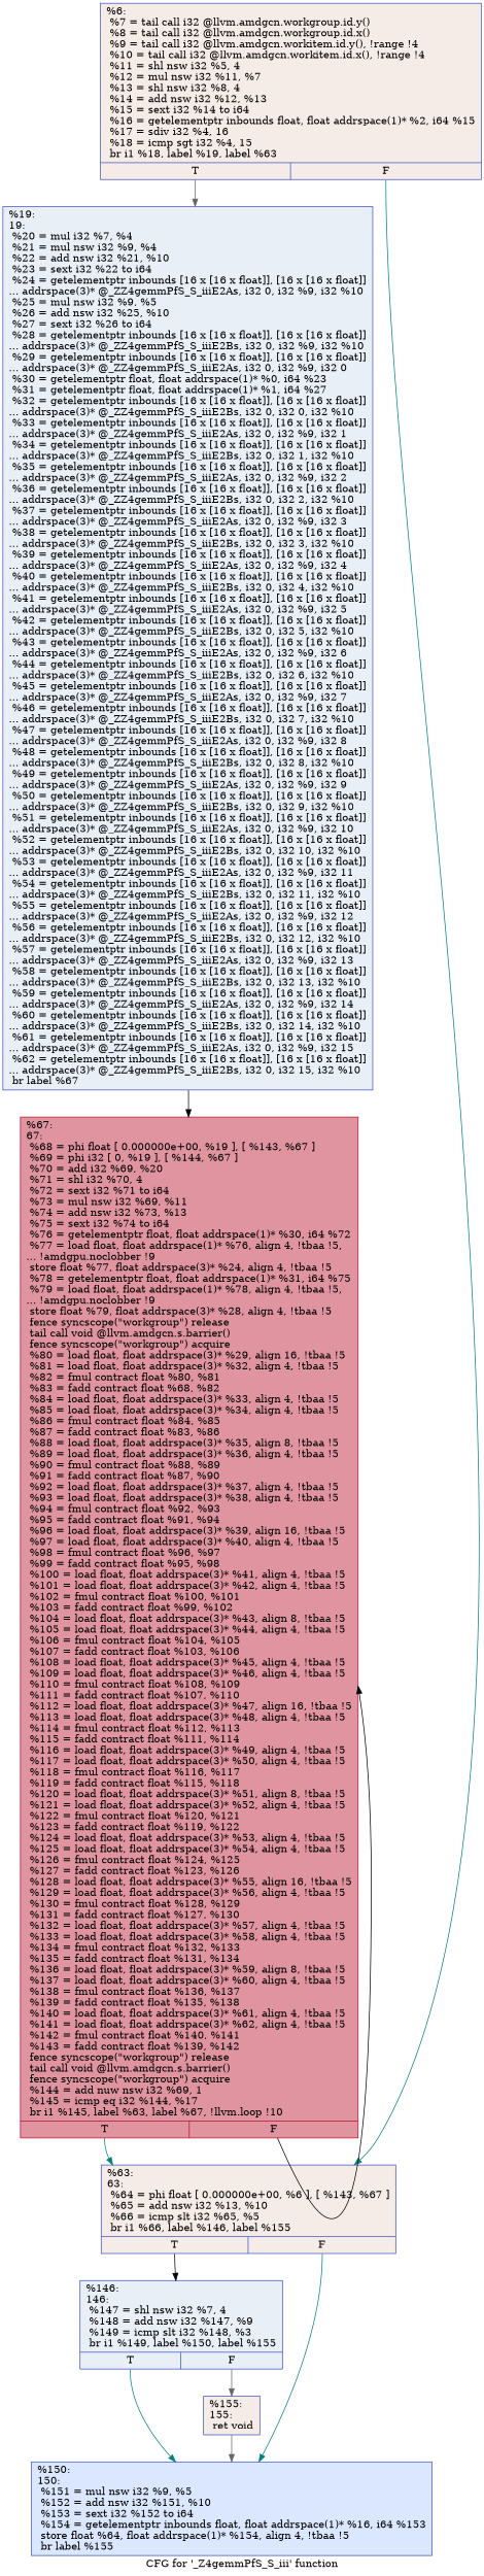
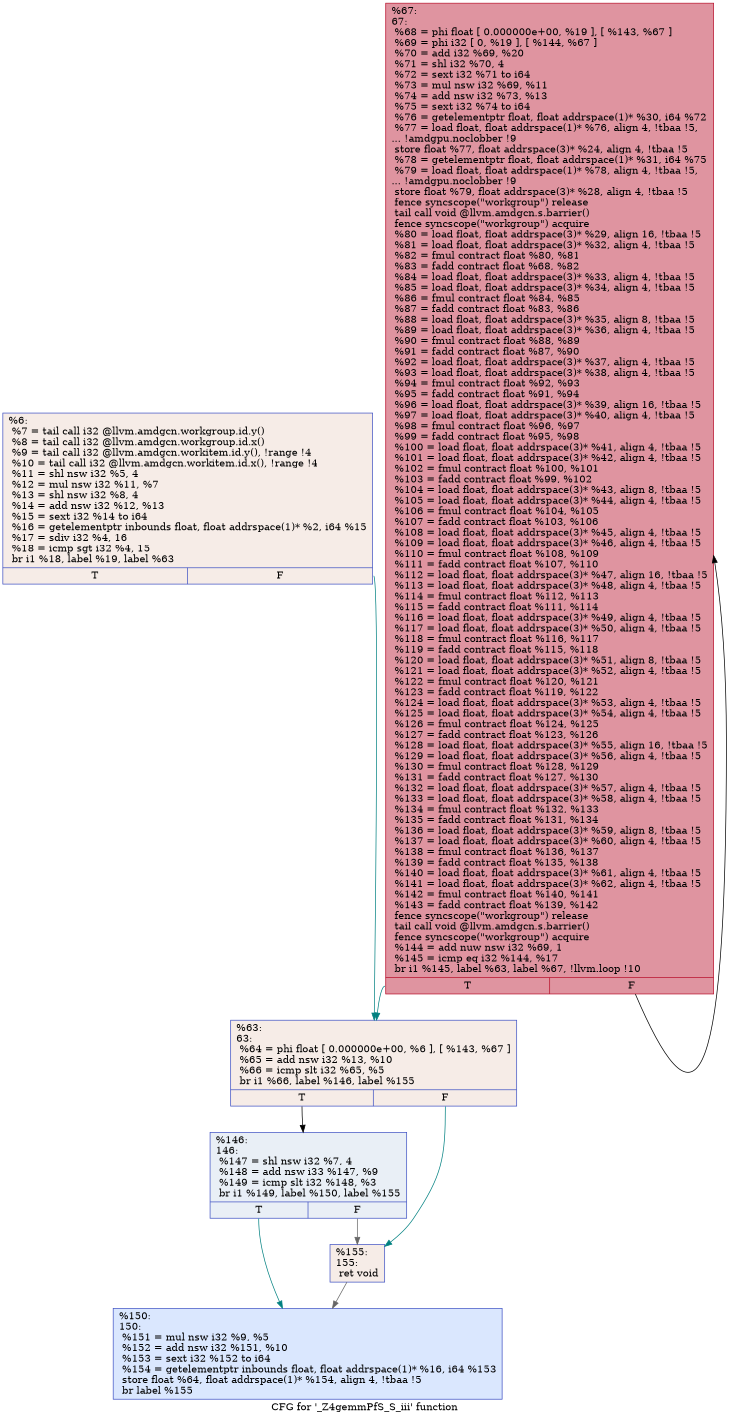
  digraph {
    label="CFG for '_Z4gemmPfS_S_iii' function"
    node [color="#3d50c3ff" fillcolor="#ead5c970" shape=record style=filled]
    edge [color=teal tailport=s0]
    n1 [label="{%6:\l  %7 = tail call i32 @llvm.amdgcn.workgroup.id.y()\l  %8 = tail call i32 @llvm.amdgcn.workgroup.id.x()\l  %9 = tail call i32 @llvm.amdgcn.workitem.id.y(), !range !4\l  %10 = tail call i32 @llvm.amdgcn.workitem.id.x(), !range !4\l  %11 = shl nsw i32 %5, 4\l  %12 = mul nsw i32 %11, %7\l  %13 = shl nsw i32 %8, 4\l  %14 = add nsw i32 %12, %13\l  %15 = sext i32 %14 to i64\l  %16 = getelementptr inbounds float, float addrspace(1)* %2, i64 %15\l  %17 = sdiv i32 %4, 16\l  %18 = icmp sgt i32 %4, 15\l  br i1 %18, label %19, label %63\l|{<s0>T|<s1>F}}"]
-   n2 [fillcolor="#cedaeb70" label="{%19:\l19:                                               \l  %20 = mul i32 %7, %4\l  %21 = mul nsw i32 %9, %4\l  %22 = add nsw i32 %21, %10\l  %23 = sext i32 %22 to i64\l  %24 = getelementptr inbounds [16 x [16 x float]], [16 x [16 x float]]\l... addrspace(3)* @_ZZ4gemmPfS_S_iiiE2As, i32 0, i32 %9, i32 %10\l  %25 = mul nsw i32 %9, %5\l  %26 = add nsw i32 %25, %10\l  %27 = sext i32 %26 to i64\l  %28 = getelementptr inbounds [16 x [16 x float]], [16 x [16 x float]]\l... addrspace(3)* @_ZZ4gemmPfS_S_iiiE2Bs, i32 0, i32 %9, i32 %10\l  %29 = getelementptr inbounds [16 x [16 x float]], [16 x [16 x float]]\l... addrspace(3)* @_ZZ4gemmPfS_S_iiiE2As, i32 0, i32 %9, i32 0\l  %30 = getelementptr float, float addrspace(1)* %0, i64 %23\l  %31 = getelementptr float, float addrspace(1)* %1, i64 %27\l  %32 = getelementptr inbounds [16 x [16 x float]], [16 x [16 x float]]\l... addrspace(3)* @_ZZ4gemmPfS_S_iiiE2Bs, i32 0, i32 0, i32 %10\l  %33 = getelementptr inbounds [16 x [16 x float]], [16 x [16 x float]]\l... addrspace(3)* @_ZZ4gemmPfS_S_iiiE2As, i32 0, i32 %9, i32 1\l  %34 = getelementptr inbounds [16 x [16 x float]], [16 x [16 x float]]\l... addrspace(3)* @_ZZ4gemmPfS_S_iiiE2Bs, i32 0, i32 1, i32 %10\l  %35 = getelementptr inbounds [16 x [16 x float]], [16 x [16 x float]]\l... addrspace(3)* @_ZZ4gemmPfS_S_iiiE2As, i32 0, i32 %9, i32 2\l  %36 = getelementptr inbounds [16 x [16 x float]], [16 x [16 x float]]\l... addrspace(3)* @_ZZ4gemmPfS_S_iiiE2Bs, i32 0, i32 2, i32 %10\l  %37 = getelementptr inbounds [16 x [16 x float]], [16 x [16 x float]]\l... addrspace(3)* @_ZZ4gemmPfS_S_iiiE2As, i32 0, i32 %9, i32 3\l  %38 = getelementptr inbounds [16 x [16 x float]], [16 x [16 x float]]\l... addrspace(3)* @_ZZ4gemmPfS_S_iiiE2Bs, i32 0, i32 3, i32 %10\l  %39 = getelementptr inbounds [16 x [16 x float]], [16 x [16 x float]]\l... addrspace(3)* @_ZZ4gemmPfS_S_iiiE2As, i32 0, i32 %9, i32 4\l  %40 = getelementptr inbounds [16 x [16 x float]], [16 x [16 x float]]\l... addrspace(3)* @_ZZ4gemmPfS_S_iiiE2Bs, i32 0, i32 4, i32 %10\l  %41 = getelementptr inbounds [16 x [16 x float]], [16 x [16 x float]]\l... addrspace(3)* @_ZZ4gemmPfS_S_iiiE2As, i32 0, i32 %9, i32 5\l  %42 = getelementptr inbounds [16 x [16 x float]], [16 x [16 x float]]\l... addrspace(3)* @_ZZ4gemmPfS_S_iiiE2Bs, i32 0, i32 5, i32 %10\l  %43 = getelementptr inbounds [16 x [16 x float]], [16 x [16 x float]]\l... addrspace(3)* @_ZZ4gemmPfS_S_iiiE2As, i32 0, i32 %9, i32 6\l  %44 = getelementptr inbounds [16 x [16 x float]], [16 x [16 x float]]\l... addrspace(3)* @_ZZ4gemmPfS_S_iiiE2Bs, i32 0, i32 6, i32 %10\l  %45 = getelementptr inbounds [16 x [16 x float]], [16 x [16 x float]]\l... addrspace(3)* @_ZZ4gemmPfS_S_iiiE2As, i32 0, i32 %9, i32 7\l  %46 = getelementptr inbounds [16 x [16 x float]], [16 x [16 x float]]\l... addrspace(3)* @_ZZ4gemmPfS_S_iiiE2Bs, i32 0, i32 7, i32 %10\l  %47 = getelementptr inbounds [16 x [16 x float]], [16 x [16 x float]]\l... addrspace(3)* @_ZZ4gemmPfS_S_iiiE2As, i32 0, i32 %9, i32 8\l  %48 = getelementptr inbounds [16 x [16 x float]], [16 x [16 x float]]\l... addrspace(3)* @_ZZ4gemmPfS_S_iiiE2Bs, i32 0, i32 8, i32 %10\l  %49 = getelementptr inbounds [16 x [16 x float]], [16 x [16 x float]]\l... addrspace(3)* @_ZZ4gemmPfS_S_iiiE2As, i32 0, i32 %9, i32 9\l  %50 = getelementptr inbounds [16 x [16 x float]], [16 x [16 x float]]\l... addrspace(3)* @_ZZ4gemmPfS_S_iiiE2Bs, i32 0, i32 9, i32 %10\l  %51 = getelementptr inbounds [16 x [16 x float]], [16 x [16 x float]]\l... addrspace(3)* @_ZZ4gemmPfS_S_iiiE2As, i32 0, i32 %9, i32 10\l  %52 = getelementptr inbounds [16 x [16 x float]], [16 x [16 x float]]\l... addrspace(3)* @_ZZ4gemmPfS_S_iiiE2Bs, i32 0, i32 10, i32 %10\l  %53 = getelementptr inbounds [16 x [16 x float]], [16 x [16 x float]]\l... addrspace(3)* @_ZZ4gemmPfS_S_iiiE2As, i32 0, i32 %9, i32 11\l  %54 = getelementptr inbounds [16 x [16 x float]], [16 x [16 x float]]\l... addrspace(3)* @_ZZ4gemmPfS_S_iiiE2Bs, i32 0, i32 11, i32 %10\l  %55 = getelementptr inbounds [16 x [16 x float]], [16 x [16 x float]]\l... addrspace(3)* @_ZZ4gemmPfS_S_iiiE2As, i32 0, i32 %9, i32 12\l  %56 = getelementptr inbounds [16 x [16 x float]], [16 x [16 x float]]\l... addrspace(3)* @_ZZ4gemmPfS_S_iiiE2Bs, i32 0, i32 12, i32 %10\l  %57 = getelementptr inbounds [16 x [16 x float]], [16 x [16 x float]]\l... addrspace(3)* @_ZZ4gemmPfS_S_iiiE2As, i32 0, i32 %9, i32 13\l  %58 = getelementptr inbounds [16 x [16 x float]], [16 x [16 x float]]\l... addrspace(3)* @_ZZ4gemmPfS_S_iiiE2Bs, i32 0, i32 13, i32 %10\l  %59 = getelementptr inbounds [16 x [16 x float]], [16 x [16 x float]]\l... addrspace(3)* @_ZZ4gemmPfS_S_iiiE2As, i32 0, i32 %9, i32 14\l  %60 = getelementptr inbounds [16 x [16 x float]], [16 x [16 x float]]\l... addrspace(3)* @_ZZ4gemmPfS_S_iiiE2Bs, i32 0, i32 14, i32 %10\l  %61 = getelementptr inbounds [16 x [16 x float]], [16 x [16 x float]]\l... addrspace(3)* @_ZZ4gemmPfS_S_iiiE2As, i32 0, i32 %9, i32 15\l  %62 = getelementptr inbounds [16 x [16 x float]], [16 x [16 x float]]\l... addrspace(3)* @_ZZ4gemmPfS_S_iiiE2Bs, i32 0, i32 15, i32 %10\l  br label %67\l}"]
    n3 [label="{%63:\l63:                                               \l  %64 = phi float [ 0.000000e+00, %6 ], [ %143, %67 ]\l  %65 = add nsw i32 %13, %10\l  %66 = icmp slt i32 %65, %5\l  br i1 %66, label %146, label %155\l|{<s0>T|<s1>F}}"]
    n4 [color="#b70d28ff" fillcolor="#b70d2870" label="{%67:\l67:                                               \l  %68 = phi float [ 0.000000e+00, %19 ], [ %143, %67 ]\l  %69 = phi i32 [ 0, %19 ], [ %144, %67 ]\l  %70 = add i32 %69, %20\l  %71 = shl i32 %70, 4\l  %72 = sext i32 %71 to i64\l  %73 = mul nsw i32 %69, %11\l  %74 = add nsw i32 %73, %13\l  %75 = sext i32 %74 to i64\l  %76 = getelementptr float, float addrspace(1)* %30, i64 %72\l  %77 = load float, float addrspace(1)* %76, align 4, !tbaa !5,\l... !amdgpu.noclobber !9\l  store float %77, float addrspace(3)* %24, align 4, !tbaa !5\l  %78 = getelementptr float, float addrspace(1)* %31, i64 %75\l  %79 = load float, float addrspace(1)* %78, align 4, !tbaa !5,\l... !amdgpu.noclobber !9\l  store float %79, float addrspace(3)* %28, align 4, !tbaa !5\l  fence syncscope(\"workgroup\") release\l  tail call void @llvm.amdgcn.s.barrier()\l  fence syncscope(\"workgroup\") acquire\l  %80 = load float, float addrspace(3)* %29, align 16, !tbaa !5\l  %81 = load float, float addrspace(3)* %32, align 4, !tbaa !5\l  %82 = fmul contract float %80, %81\l  %83 = fadd contract float %68, %82\l  %84 = load float, float addrspace(3)* %33, align 4, !tbaa !5\l  %85 = load float, float addrspace(3)* %34, align 4, !tbaa !5\l  %86 = fmul contract float %84, %85\l  %87 = fadd contract float %83, %86\l  %88 = load float, float addrspace(3)* %35, align 8, !tbaa !5\l  %89 = load float, float addrspace(3)* %36, align 4, !tbaa !5\l  %90 = fmul contract float %88, %89\l  %91 = fadd contract float %87, %90\l  %92 = load float, float addrspace(3)* %37, align 4, !tbaa !5\l  %93 = load float, float addrspace(3)* %38, align 4, !tbaa !5\l  %94 = fmul contract float %92, %93\l  %95 = fadd contract float %91, %94\l  %96 = load float, float addrspace(3)* %39, align 16, !tbaa !5\l  %97 = load float, float addrspace(3)* %40, align 4, !tbaa !5\l  %98 = fmul contract float %96, %97\l  %99 = fadd contract float %95, %98\l  %100 = load float, float addrspace(3)* %41, align 4, !tbaa !5\l  %101 = load float, float addrspace(3)* %42, align 4, !tbaa !5\l  %102 = fmul contract float %100, %101\l  %103 = fadd contract float %99, %102\l  %104 = load float, float addrspace(3)* %43, align 8, !tbaa !5\l  %105 = load float, float addrspace(3)* %44, align 4, !tbaa !5\l  %106 = fmul contract float %104, %105\l  %107 = fadd contract float %103, %106\l  %108 = load float, float addrspace(3)* %45, align 4, !tbaa !5\l  %109 = load float, float addrspace(3)* %46, align 4, !tbaa !5\l  %110 = fmul contract float %108, %109\l  %111 = fadd contract float %107, %110\l  %112 = load float, float addrspace(3)* %47, align 16, !tbaa !5\l  %113 = load float, float addrspace(3)* %48, align 4, !tbaa !5\l  %114 = fmul contract float %112, %113\l  %115 = fadd contract float %111, %114\l  %116 = load float, float addrspace(3)* %49, align 4, !tbaa !5\l  %117 = load float, float addrspace(3)* %50, align 4, !tbaa !5\l  %118 = fmul contract float %116, %117\l  %119 = fadd contract float %115, %118\l  %120 = load float, float addrspace(3)* %51, align 8, !tbaa !5\l  %121 = load float, float addrspace(3)* %52, align 4, !tbaa !5\l  %122 = fmul contract float %120, %121\l  %123 = fadd contract float %119, %122\l  %124 = load float, float addrspace(3)* %53, align 4, !tbaa !5\l  %125 = load float, float addrspace(3)* %54, align 4, !tbaa !5\l  %126 = fmul contract float %124, %125\l  %127 = fadd contract float %123, %126\l  %128 = load float, float addrspace(3)* %55, align 16, !tbaa !5\l  %129 = load float, float addrspace(3)* %56, align 4, !tbaa !5\l  %130 = fmul contract float %128, %129\l  %131 = fadd contract float %127, %130\l  %132 = load float, float addrspace(3)* %57, align 4, !tbaa !5\l  %133 = load float, float addrspace(3)* %58, align 4, !tbaa !5\l  %134 = fmul contract float %132, %133\l  %135 = fadd contract float %131, %134\l  %136 = load float, float addrspace(3)* %59, align 8, !tbaa !5\l  %137 = load float, float addrspace(3)* %60, align 4, !tbaa !5\l  %138 = fmul contract float %136, %137\l  %139 = fadd contract float %135, %138\l  %140 = load float, float addrspace(3)* %61, align 4, !tbaa !5\l  %141 = load float, float addrspace(3)* %62, align 4, !tbaa !5\l  %142 = fmul contract float %140, %141\l  %143 = fadd contract float %139, %142\l  fence syncscope(\"workgroup\") release\l  tail call void @llvm.amdgcn.s.barrier()\l  fence syncscope(\"workgroup\") acquire\l  %144 = add nuw nsw i32 %69, 1\l  %145 = icmp eq i32 %144, %17\l  br i1 %145, label %63, label %67, !llvm.loop !10\l|{<s0>T|<s1>F}}"]
-   n5 [fillcolor="#cedaeb70" label="{%146:\l146:                                              \l  %147 = shl nsw i32 %7, 4\l  %148 = add nsw i32 %147, %9\l  %149 = icmp slt i32 %148, %3\l  br i1 %149, label %150, label %155\l|{<s0>T|<s1>F}}"]
+   n5 [fillcolor="#cedaeb70" label="{%146:\l146:                                              \l  %147 = shl nsw i32 %7, 4\l  %148 = add nsw i33 %147, %9\l  %149 = icmp slt i32 %148, %3\l  br i1 %149, label %150, label %155\l|{<s0>T|<s1>F}}"]
    n6 [label="{%155:\l155:                                              \l  ret void\l}"]
    n7 [fillcolor="#abc8fd70" label="{%150:\l150:                                              \l  %151 = mul nsw i32 %9, %5\l  %152 = add nsw i32 %151, %10\l  %153 = sext i32 %152 to i64\l  %154 = getelementptr inbounds float, float addrspace(1)* %16, i64 %153\l  store float %64, float addrspace(1)* %154, align 4, !tbaa !5\l  br label %155\l}"]
-   n1 -> n2 [color=gray40]
    n1 -> n3 [tailport=s1]
-   n2 -> n4 [color=black]
    n3 -> n5 [color=black]
-   n3 -> n7 [tailport=s1]
+   n3 -> n6 [tailport=s1]
    n4 -> n3
    n4 -> n4 [color=black tailport=s1]
    n5 -> n6 [color=gray40 tailport=s1]
    n5 -> n7
    n6 -> n7 [color=gray40]
  }
